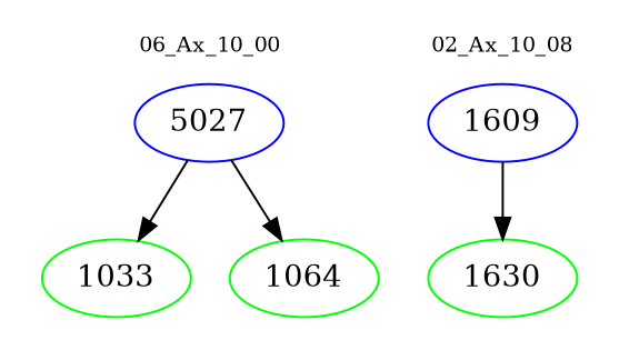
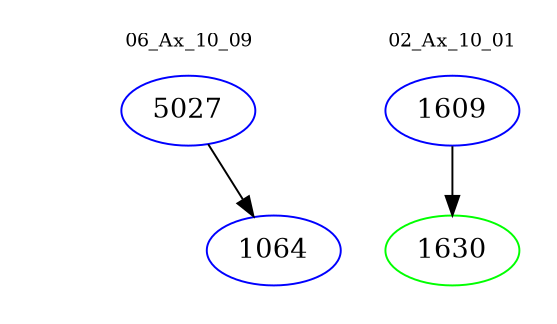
  digraph {
    node [color=blue]
    edge [color=black]
    n1 [label=5027]
-   n2 [color=green label=1033]
-   n3 [color=green label=1064]
+   n3 [label=1064]
    n4 [label=1609]
    n5 [color=green label=1630]
    subgraph cluster_1 {
      color=white
      fontsize=10
-     label="06_Ax_10_00"
+     label="06_Ax_10_09"
      n1
-     n2
      n3
    }
    subgraph cluster_2 {
      color=white
      fontsize=10
-     label="02_Ax_10_08"
+     label="02_Ax_10_01"
      n4
      n5
    }
-   n1 -> n2
    n1 -> n3
    n4 -> n5
  }
